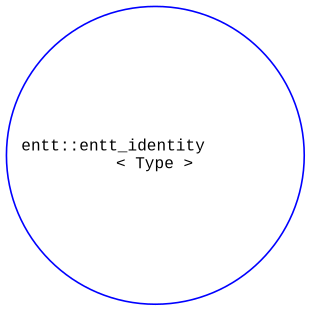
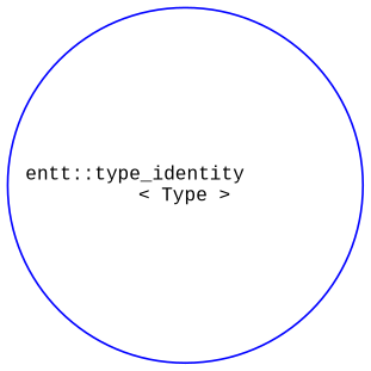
  digraph {
    rankdir=LR
    fontname="Liberation Mono"
-   n1 [color=blue fillcolor=white fontname="Liberation Mono" fontsize=10 height=0.2 label="entt::entt_identity\l\< Type \>" shape=circle style=filled width=0.4]
+   n1 [color=blue fillcolor=white fontname="Liberation Mono" fontsize=10 height=0.2 label="entt::type_identity\l\< Type \>" shape=circle style=filled width=0.4]
  }
